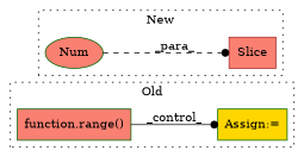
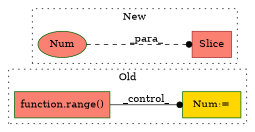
  digraph {
    rankdir=LR
    node [color=darkgreen fillcolor=salmon l=3 shape=box style=filled]
    edge [arrowhead=dot]
    n1 [a=75 l="6,1" label="function.range()" s="9498,9523"]
-   n2 [a=68 fillcolor=gold label="Assign:=" s=9591]
+   n2 [a=68 fillcolor=gold label="Num:=" s=9591]
    n3 [a=80 color=brown l=4 label=Slice s=7756]
    n4 [a=76 label=Num s=7757 shape=ellipse]
    subgraph cluster_1 {
      label=Old
      style=dotted
      n1
      n2
    }
    subgraph cluster_2 {
      label=New
      style=dotted
      n3
      n4
    }
    n1 -> n2 [label=_control_ style=solid]
    n4 -> n3 [label=_para_ style=dashed]
  }
